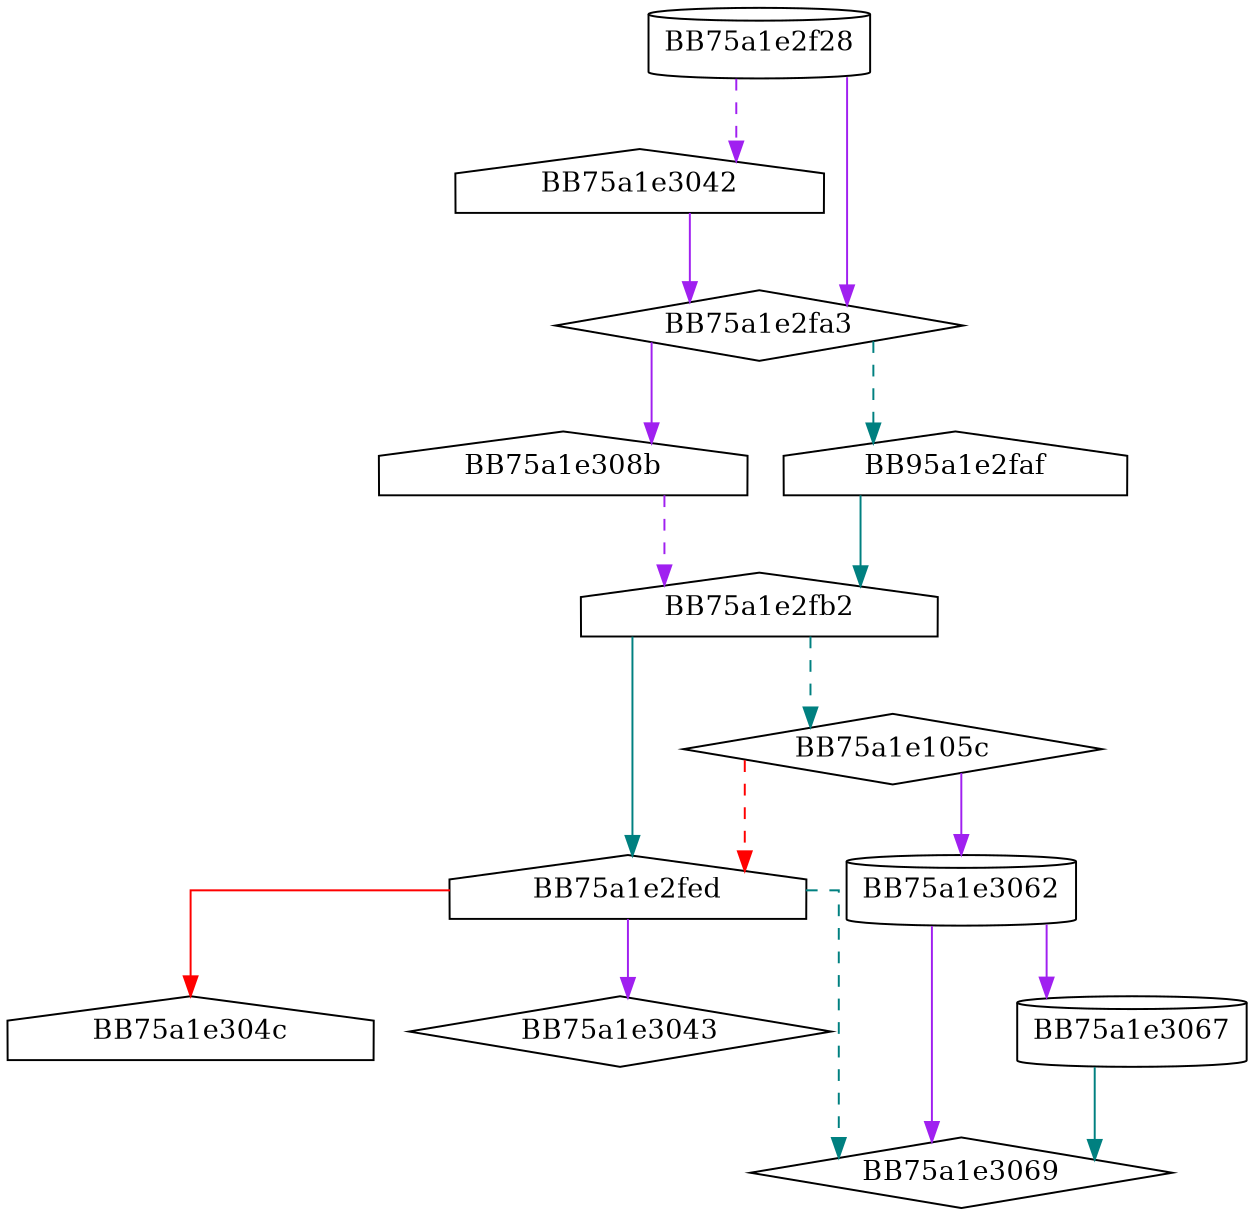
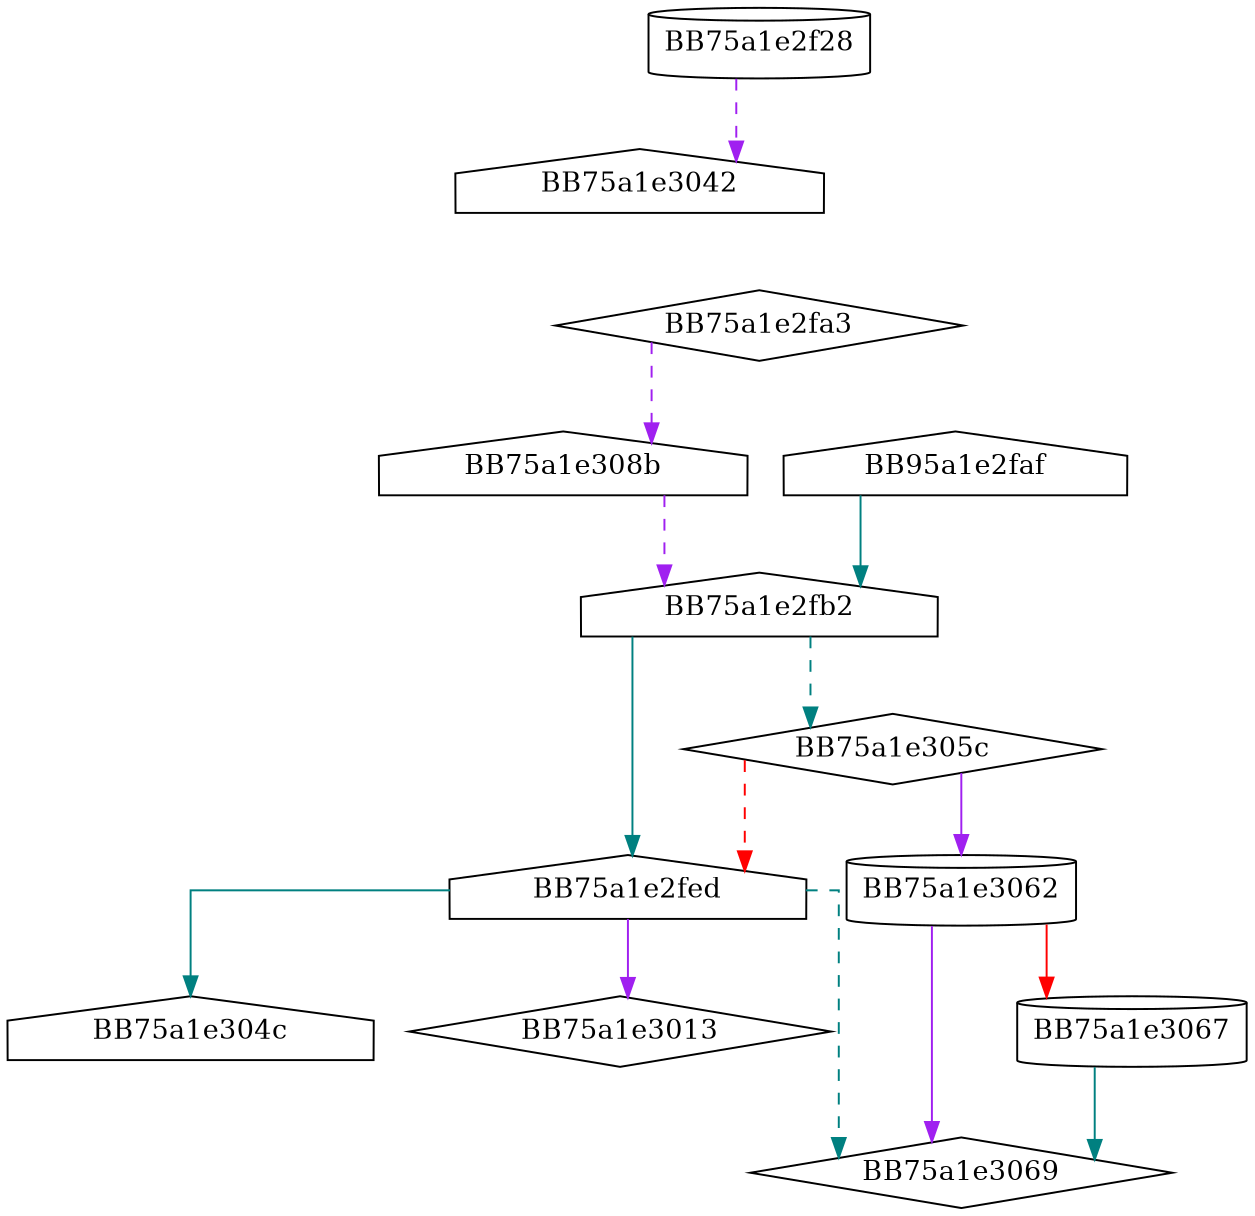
  digraph {
    splines=ortho
    node [shape=house]
    edge [color=purple style=solid]
    n1 [label=BB75a1e2f28 shape=cylinder]
    n2 [label=BB75a1e3042]
    BB75a1e2fa3 [shape=diamond]
    BB75a1e308b
    n5 [label=BB95a1e2faf]
    BB75a1e2fb2
-   BB75a1e305c [shape=diamond label=BB75a1e105c]
+   BB75a1e305c [shape=diamond]
    BB75a1e2fed
    BB75a1e3062 [shape=cylinder]
    BB75a1e304c
-   BB75a1e3043 [shape=diamond]
+   BB75a1e3043 [shape=diamond label=BB75a1e3013]
    BB75a1e3069 [shape=diamond]
    BB75a1e3067 [shape=cylinder]
    n1 -> n2 [style=dashed]
-   n1 -> BB75a1e2fa3
-   n2 -> BB75a1e2fa3
-   BB75a1e2fa3 -> BB75a1e308b
-   BB75a1e2fa3 -> n5 [color=teal style=dashed]
+   BB75a1e2fa3 -> BB75a1e308b [style=dashed]
    BB75a1e308b -> BB75a1e2fb2 [style=dashed]
    n5 -> BB75a1e2fb2 [color=teal]
    BB75a1e2fb2 -> BB75a1e305c [color=teal style=dashed]
    BB75a1e2fb2 -> BB75a1e2fed [color=teal]
    BB75a1e305c -> BB75a1e2fed [color=red style=dashed]
    BB75a1e305c -> BB75a1e3062
-   BB75a1e2fed -> BB75a1e304c [color=red]
+   BB75a1e2fed -> BB75a1e304c [color=teal]
    BB75a1e2fed -> BB75a1e3043
    BB75a1e2fed -> BB75a1e3069 [color=teal style=dashed]
    BB75a1e3062 -> BB75a1e3069
-   BB75a1e3062 -> BB75a1e3067
+   BB75a1e3062 -> BB75a1e3067 [color=red]
    BB75a1e3067 -> BB75a1e3069 [color=teal]
  }
